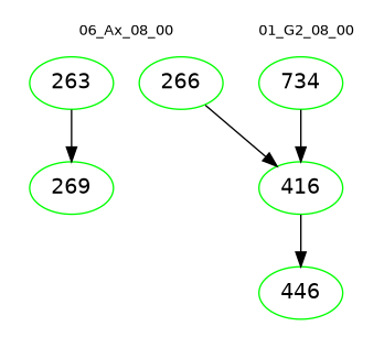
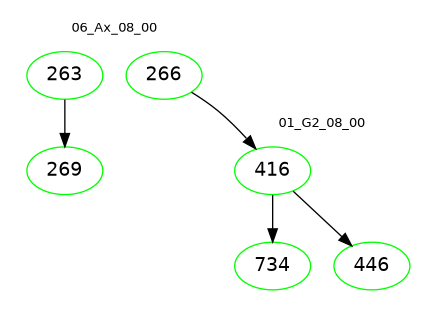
  digraph {
    fontname="DejaVu Sans"
    node [color=green fontname="DejaVu Sans"]
    edge [color=black fontname="DejaVu Sans"]
    n1 [label=266]
    n2 [label=263]
    n3 [label=269]
    n4 [label=734]
    n5 [label=416]
    n6 [label=446]
    subgraph cluster_1 {
      color=white
      fontsize=10
      label="06_Ax_08_00"
      n1
      n2
      n3
    }
    subgraph cluster_2 {
      color=white
      fontsize=10
      label="01_G2_08_00"
      n4
      n5
      n6
    }
    n1 -> n5
    n2 -> n3
-   n4 -> n5
+   n5 -> n4
    n5 -> n6
  }
